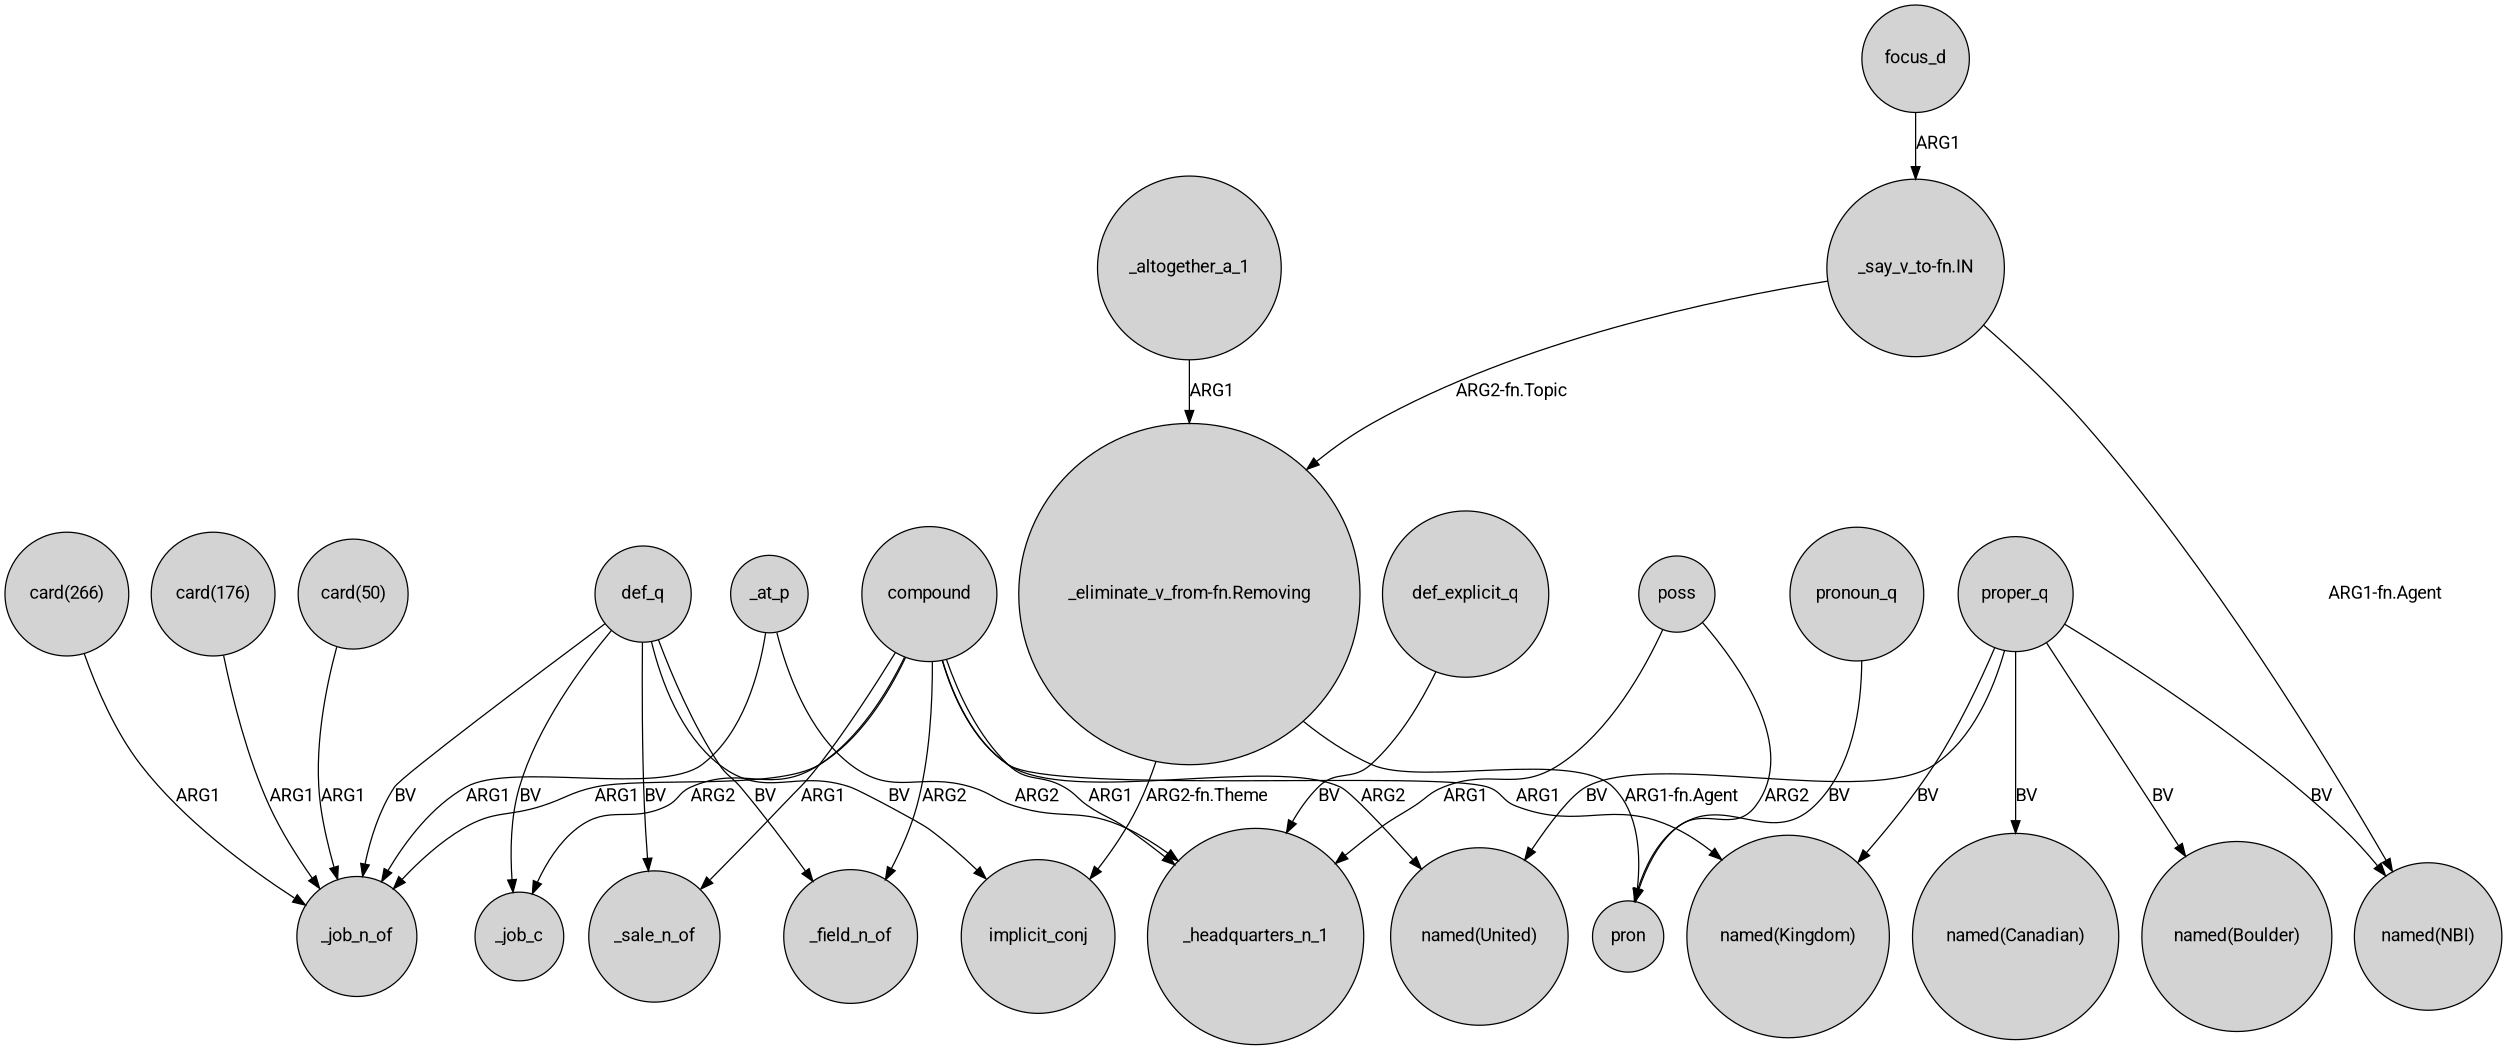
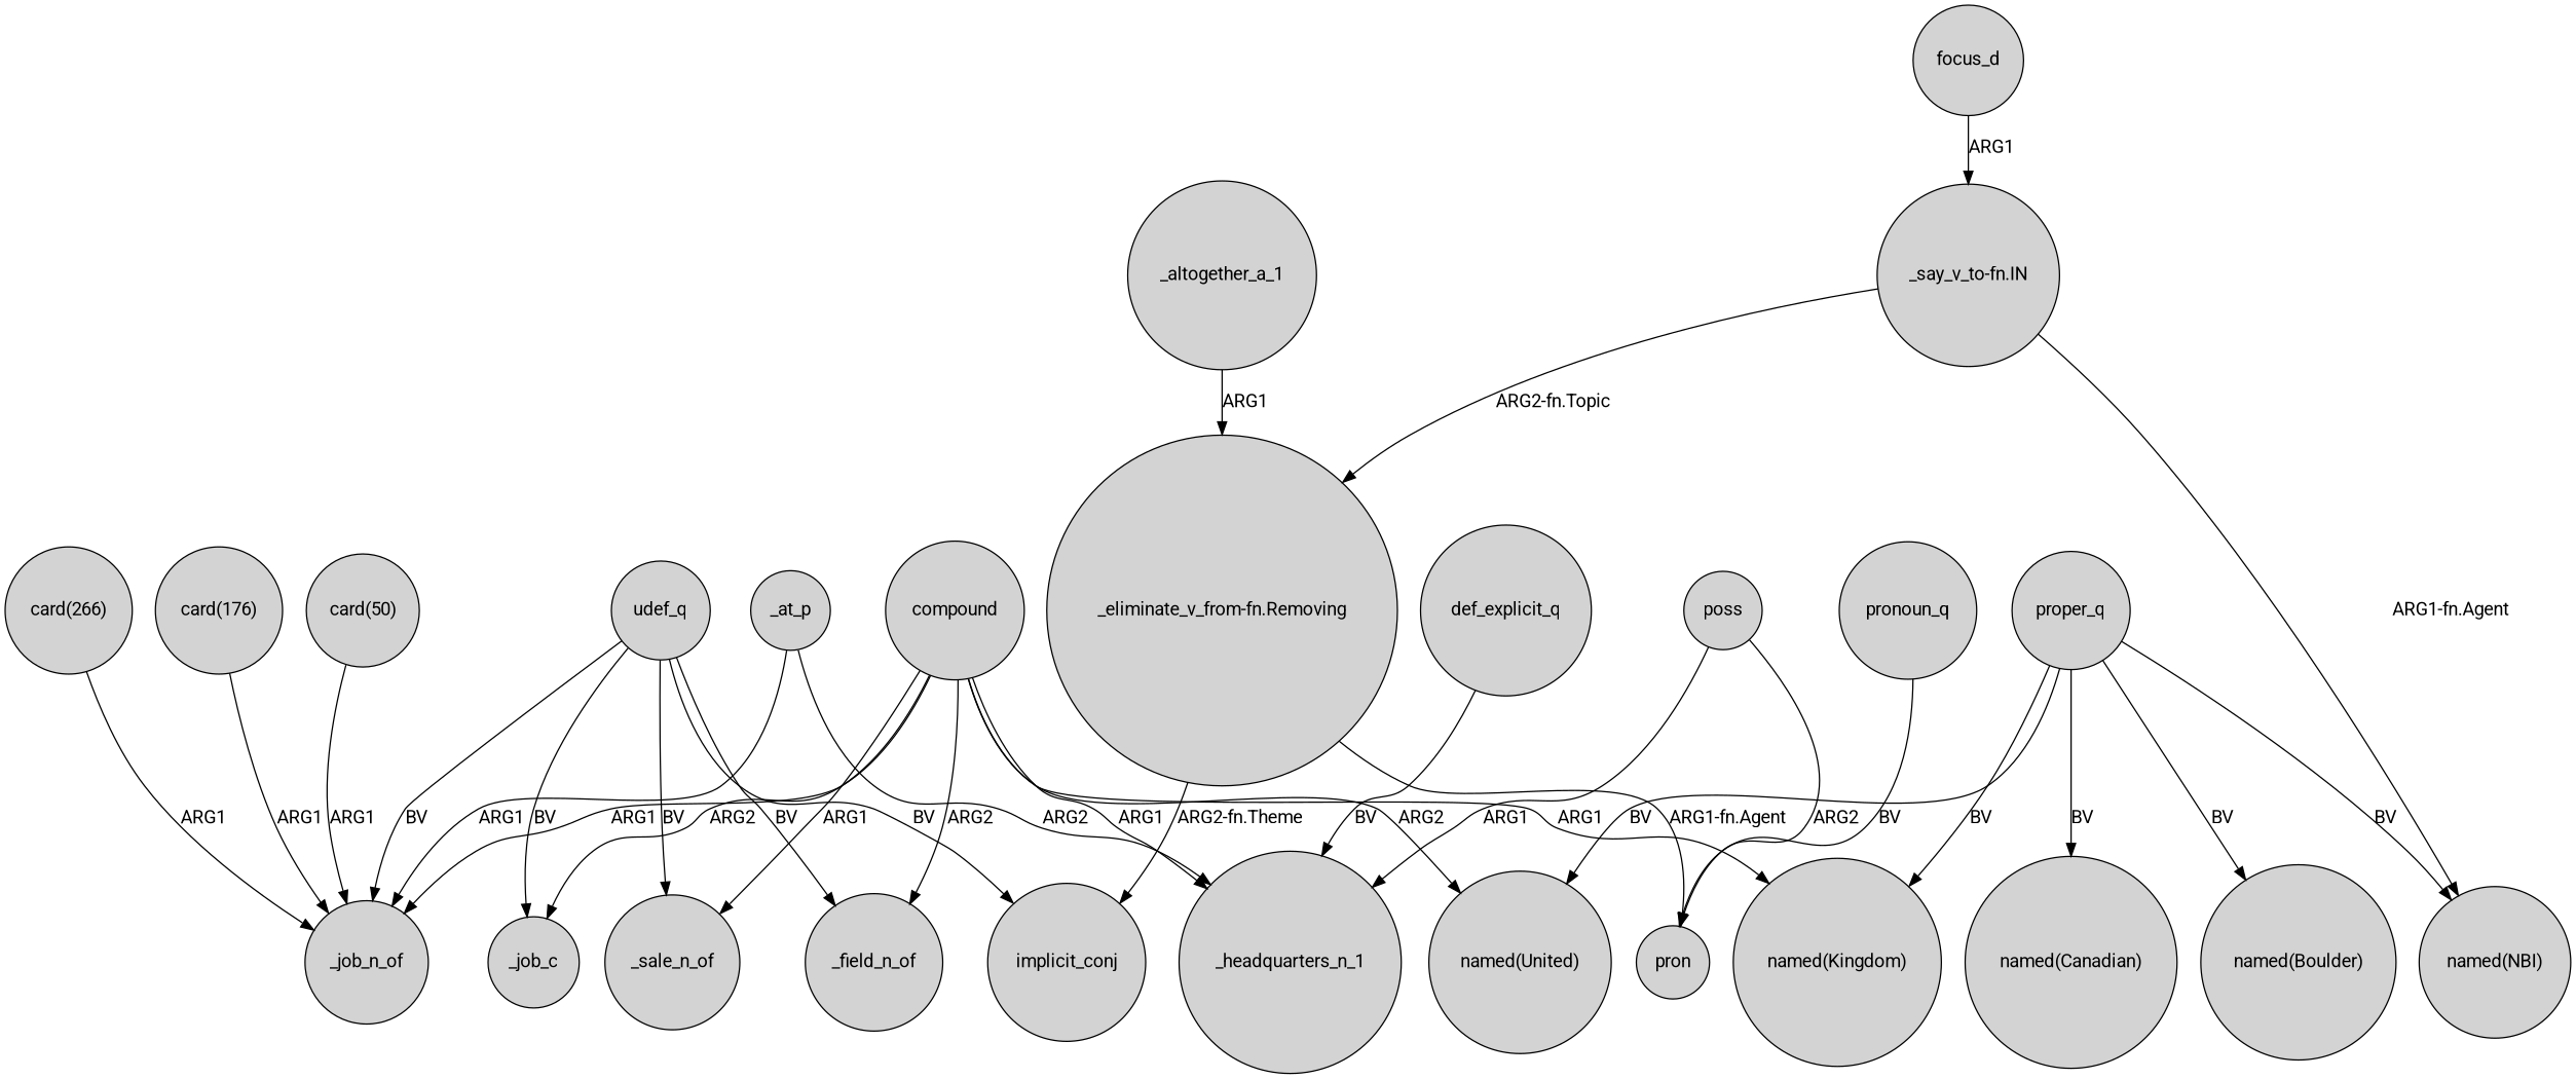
  digraph {
    fontname=Roboto
    node [fontname=Roboto shape=circle style=filled]
    edge [fontname=Roboto]
    poss
    pron
    _headquarters_n_1
    proper_q
    "named(Boulder)"
    "named(Canadian)"
    "named(NBI)"
    "named(Kingdom)"
    "named(United)"
    "card(176)"
    _job_n_of
    "card(50)"
    "_eliminate_v_from-fn.Removing"
    implicit_conj
    "card(266)"
    compound
    _field_n_of
    n18 [label=_job_c]
    _sale_n_of
-   udef_q [label=def_q]
+   udef_q
    pronoun_q
    "_say_v_to-fn.IN"
    _at_p
    _altogether_a_1
    def_explicit_q
    focus_d
    poss -> pron [label=ARG2]
    poss -> _headquarters_n_1 [label=ARG1]
    proper_q -> "named(Boulder)" [label=BV]
    proper_q -> "named(Canadian)" [label=BV]
    proper_q -> "named(NBI)" [label=BV]
    proper_q -> "named(Kingdom)" [label=BV]
    proper_q -> "named(United)" [label=BV]
    "card(176)" -> _job_n_of [label=ARG1]
    "card(50)" -> _job_n_of [label=ARG1]
    "_eliminate_v_from-fn.Removing" -> pron [label="ARG1-fn.Agent"]
    "_eliminate_v_from-fn.Removing" -> implicit_conj [label="ARG2-fn.Theme"]
    "card(266)" -> _job_n_of [label=ARG1]
    compound -> _headquarters_n_1 [label=ARG1]
    compound -> "named(Kingdom)" [label=ARG1]
    compound -> "named(United)" [label=ARG2]
    compound -> _job_n_of [label=ARG1]
    compound -> _field_n_of [label=ARG2]
    compound -> n18 [label=ARG2]
    compound -> _sale_n_of [label=ARG1]
    udef_q -> _job_n_of [label=BV]
    udef_q -> implicit_conj [label=BV]
    udef_q -> _field_n_of [label=BV]
    udef_q -> n18 [label=BV]
    udef_q -> _sale_n_of [label=BV]
    pronoun_q -> pron [label=BV]
    "_say_v_to-fn.IN" -> "named(NBI)" [label="ARG1-fn.Agent"]
    "_say_v_to-fn.IN" -> "_eliminate_v_from-fn.Removing" [label="ARG2-fn.Topic"]
    _at_p -> _headquarters_n_1 [label=ARG2]
    _at_p -> _job_n_of [label=ARG1]
    _altogether_a_1 -> "_eliminate_v_from-fn.Removing" [label=ARG1]
    def_explicit_q -> _headquarters_n_1 [label=BV]
    focus_d -> "_say_v_to-fn.IN" [label=ARG1]
  }
